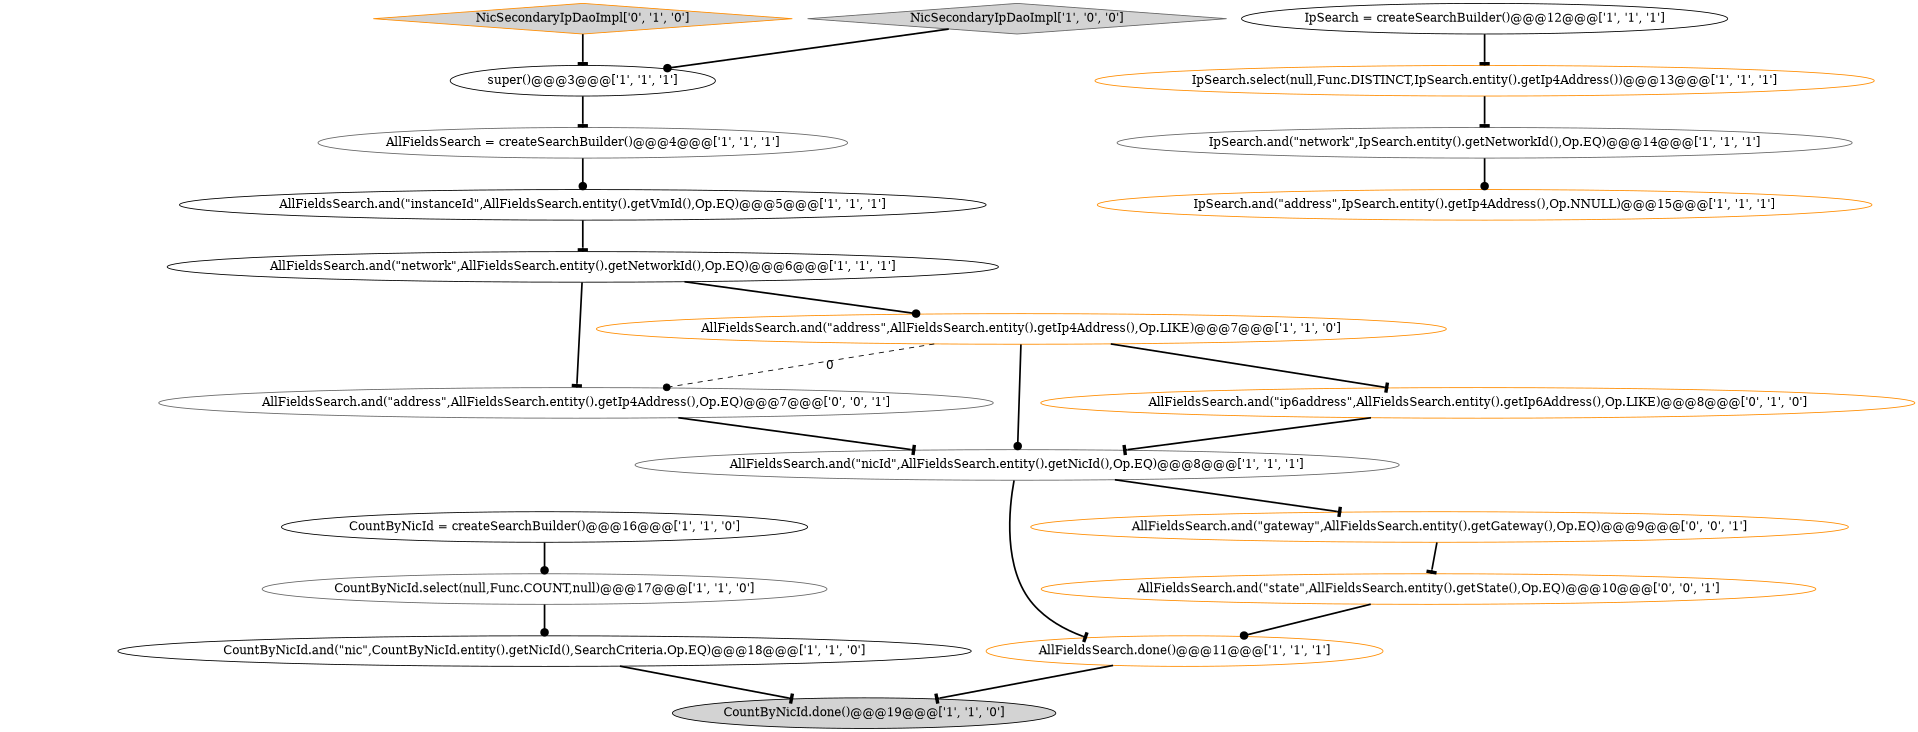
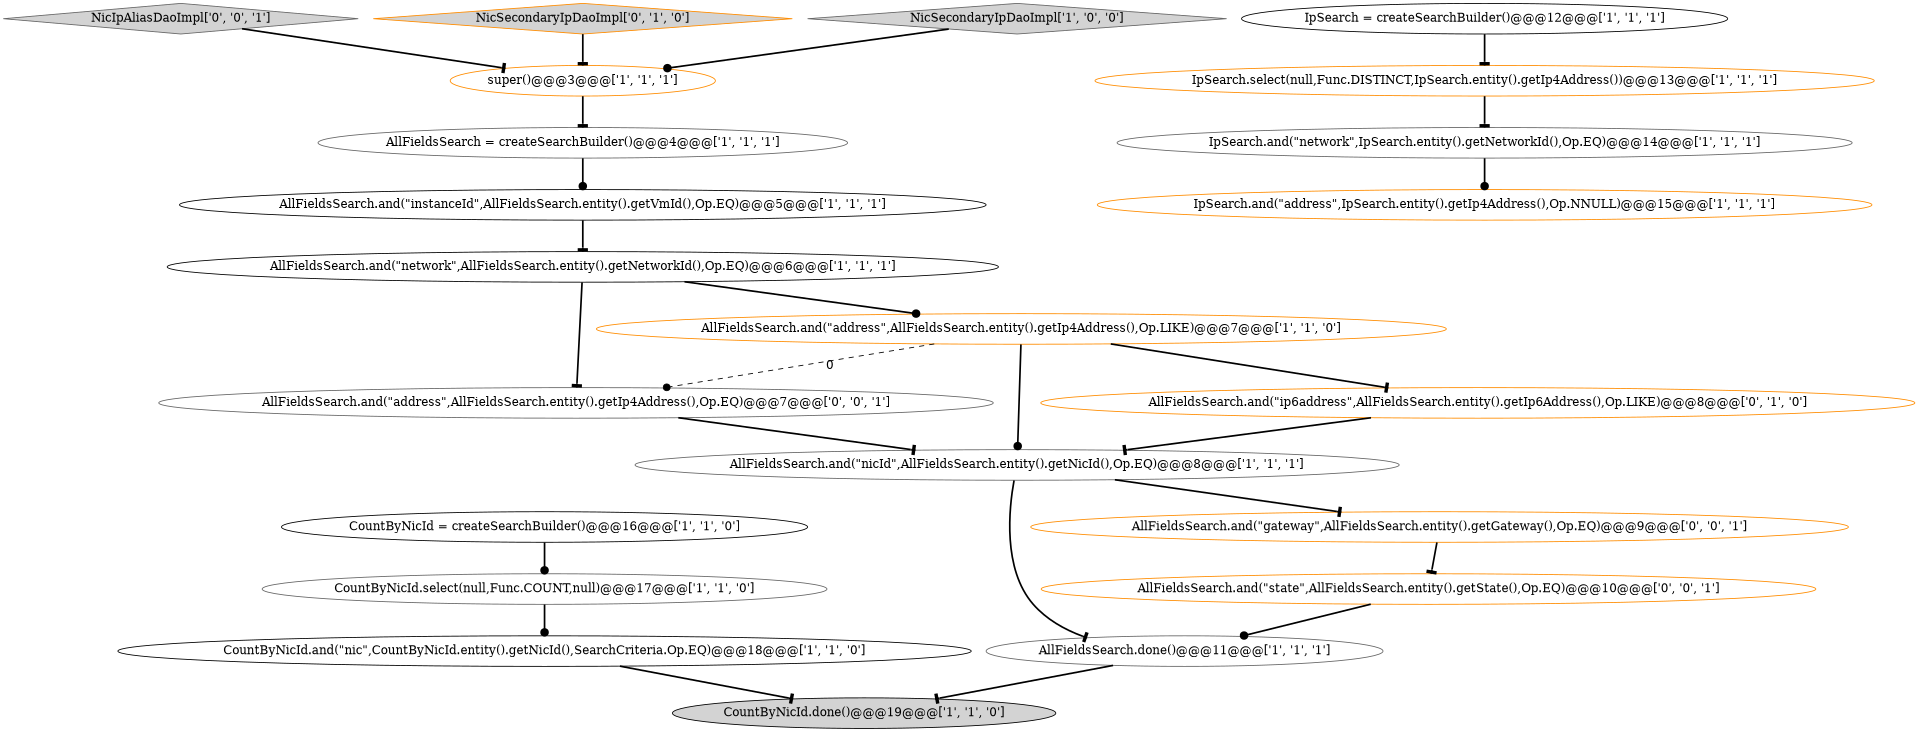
  digraph {
    node [color=gray40 fillcolor=white shape=ellipse style=filled]
    edge [arrowhead=tee style=bold]
-   n1 [color=black label="super()@@@3@@@['1', '1', '1']"]
+   n1 [color=darkorange label="super()@@@3@@@['1', '1', '1']"]
    n2 [label="AllFieldsSearch = createSearchBuilder()@@@4@@@['1', '1', '1']"]
    n3 [color=black label="AllFieldsSearch.and(\"instanceId\",AllFieldsSearch.entity().getVmId(),Op.EQ)@@@5@@@['1', '1', '1']"]
    n4 [color=black label="IpSearch = createSearchBuilder()@@@12@@@['1', '1', '1']"]
    n5 [color=darkorange label="IpSearch.select(null,Func.DISTINCT,IpSearch.entity().getIp4Address())@@@13@@@['1', '1', '1']"]
    n6 [label="IpSearch.and(\"network\",IpSearch.entity().getNetworkId(),Op.EQ)@@@14@@@['1', '1', '1']"]
+   n7 [fillcolor=lightgray label="NicIpAliasDaoImpl['0', '0', '1']" shape=diamond]
    n8 [label="AllFieldsSearch.and(\"nicId\",AllFieldsSearch.entity().getNicId(),Op.EQ)@@@8@@@['1', '1', '1']"]
-   n9 [color=darkorange label="AllFieldsSearch.done()@@@11@@@['1', '1', '1']"]
+   n9 [label="AllFieldsSearch.done()@@@11@@@['1', '1', '1']"]
    n10 [color=darkorange label="AllFieldsSearch.and(\"gateway\",AllFieldsSearch.entity().getGateway(),Op.EQ)@@@9@@@['0', '0', '1']"]
    n11 [color=black fillcolor=lightgray label="CountByNicId.done()@@@19@@@['1', '1', '0']"]
    n12 [color=darkorange label="AllFieldsSearch.and(\"state\",AllFieldsSearch.entity().getState(),Op.EQ)@@@10@@@['0', '0', '1']"]
    n13 [color=darkorange label="IpSearch.and(\"address\",IpSearch.entity().getIp4Address(),Op.NNULL)@@@15@@@['1', '1', '1']"]
    n14 [color=darkorange fillcolor=lightgray label="NicSecondaryIpDaoImpl['0', '1', '0']" shape=diamond]
    n15 [color=black label="CountByNicId.and(\"nic\",CountByNicId.entity().getNicId(),SearchCriteria.Op.EQ)@@@18@@@['1', '1', '0']"]
    n16 [color=black label="AllFieldsSearch.and(\"network\",AllFieldsSearch.entity().getNetworkId(),Op.EQ)@@@6@@@['1', '1', '1']"]
    n17 [label="AllFieldsSearch.and(\"address\",AllFieldsSearch.entity().getIp4Address(),Op.EQ)@@@7@@@['0', '0', '1']"]
    n18 [color=darkorange label="AllFieldsSearch.and(\"address\",AllFieldsSearch.entity().getIp4Address(),Op.LIKE)@@@7@@@['1', '1', '0']"]
    n19 [color=darkorange label="AllFieldsSearch.and(\"ip6address\",AllFieldsSearch.entity().getIp6Address(),Op.LIKE)@@@8@@@['0', '1', '0']"]
    n20 [color=black label="CountByNicId = createSearchBuilder()@@@16@@@['1', '1', '0']"]
    n21 [label="CountByNicId.select(null,Func.COUNT,null)@@@17@@@['1', '1', '0']"]
    n22 [fillcolor=lightgray label="NicSecondaryIpDaoImpl['1', '0', '0']" shape=diamond]
    n1 -> n2
    n2 -> n3 [arrowhead=dot]
    n3 -> n16
    n4 -> n5
    n5 -> n6
    n6 -> n13 [arrowhead=dot]
+   n7 -> n1
    n8 -> n9
    n8 -> n10
    n9 -> n11
    n10 -> n12
    n12 -> n9 [arrowhead=dot]
    n14 -> n1
    n15 -> n11
    n16 -> n17
    n16 -> n18 [arrowhead=dot]
    n17 -> n8
    n18 -> n8 [arrowhead=dot]
    n18 -> n17 [arrowhead=dot label=0 style=dashed]
    n18 -> n19
    n19 -> n8
    n20 -> n21 [arrowhead=dot]
    n21 -> n15 [arrowhead=dot]
    n22 -> n1 [arrowhead=dot]
  }
